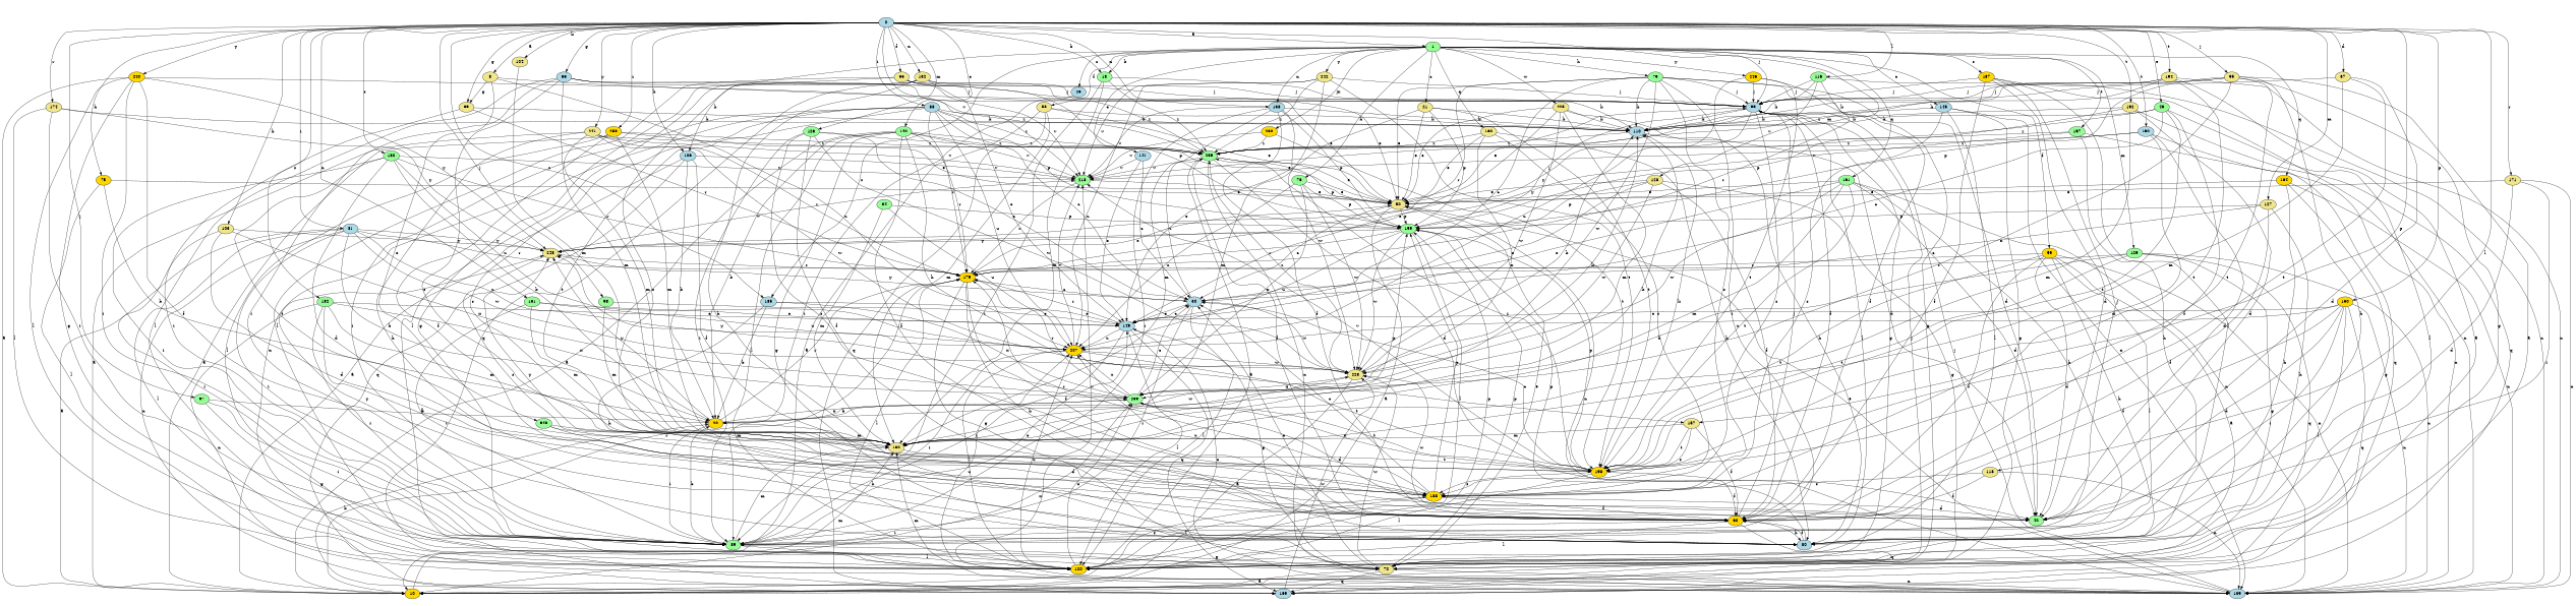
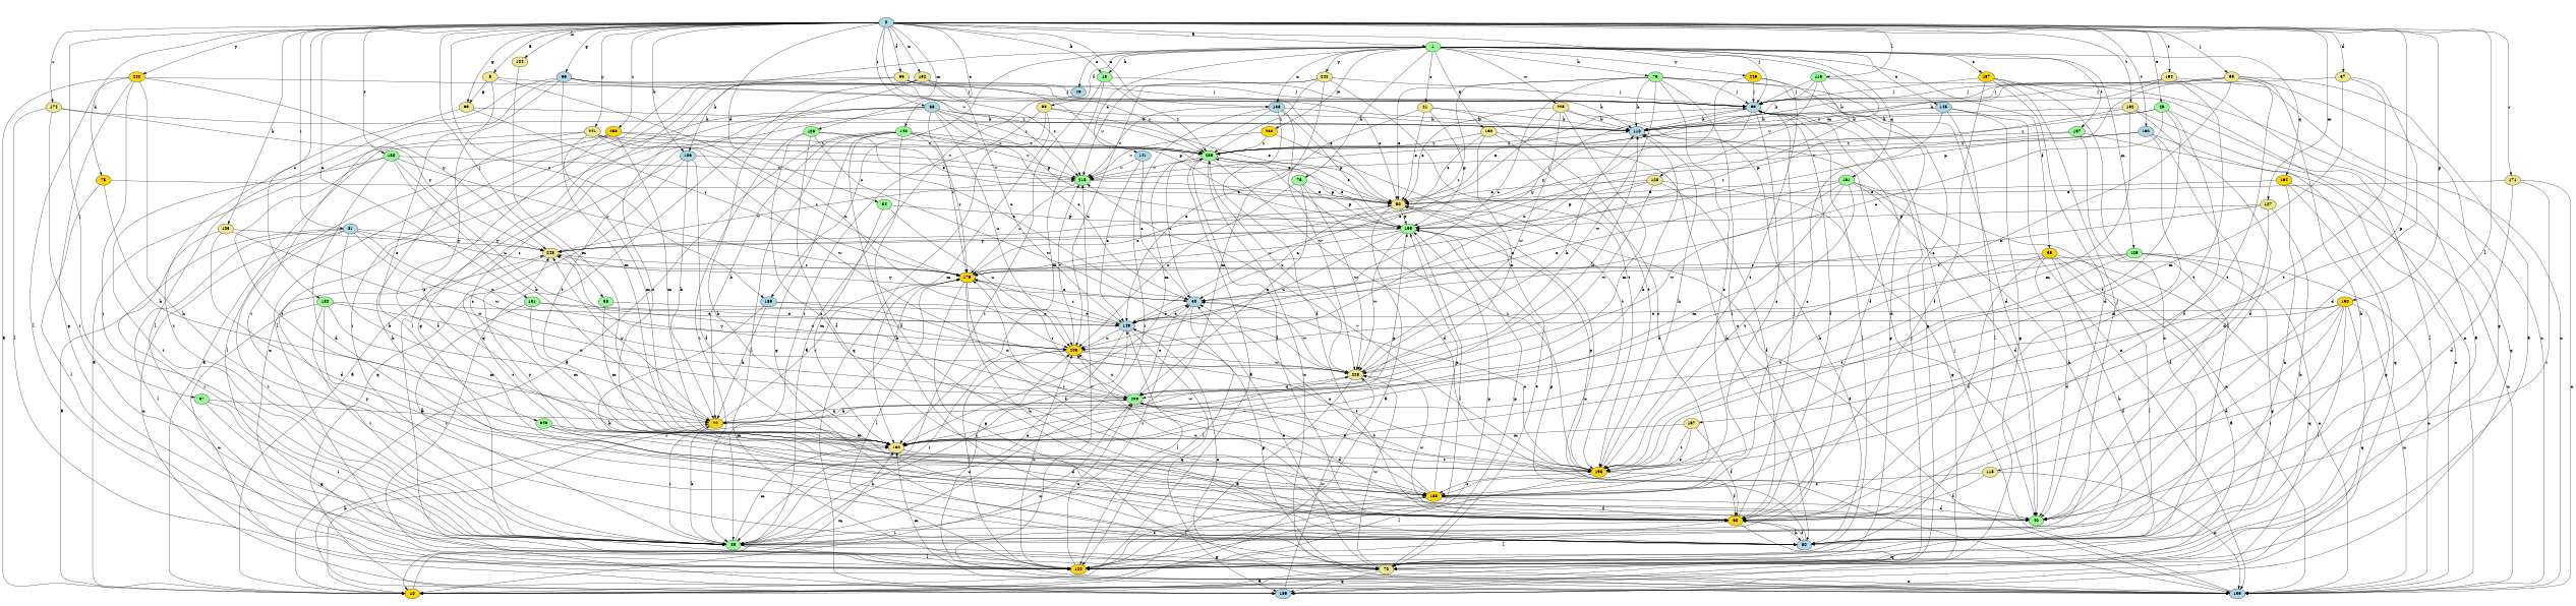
  strict digraph {
    node [fillcolor=khaki style=filled]
    0 [fillcolor=lightblue]
    1 [fillcolor=palegreen]
    8
    18 [fillcolor=palegreen]
    34 [fillcolor=palegreen]
    37
    49 [fillcolor=palegreen]
    55
    66 [fillcolor=lightblue]
    69
    75 [fillcolor=gold]
    81 [fillcolor=lightblue]
    88 [fillcolor=lightblue]
    95
    97 [fillcolor=palegreen]
    98 [fillcolor=palegreen]
    99 [fillcolor=lightblue]
    103
    104
    106 [fillcolor=lightblue]
    116 [fillcolor=palegreen]
    118
    126 [fillcolor=palegreen]
    127
    131 [fillcolor=palegreen]
    132
    138 [fillcolor=lightblue]
    140 [fillcolor=palegreen]
    150 [fillcolor=gold]
    157
    171
    n32 [label=174]
    180 [fillcolor=palegreen]
    182 [fillcolor=palegreen]
    185 [fillcolor=lightblue]
    190 [fillcolor=lightblue]
    192
    194
    218 [fillcolor=palegreen]
    240 [fillcolor=gold]
    241
    258 [fillcolor=gold]
    21
    26 [fillcolor=lightblue]
    58
    59 [fillcolor=gold]
    76 [fillcolor=palegreen]
    79 [fillcolor=palegreen]
    128
    129 [fillcolor=palegreen]
    141 [fillcolor=lightblue]
    145 [fillcolor=lightblue]
    160
    161 [fillcolor=palegreen]
    164 [fillcolor=gold]
    187 [fillcolor=gold]
    197 [fillcolor=palegreen]
    225
    230 [fillcolor=gold]
    242
    246 [fillcolor=gold]
    n62 [fillcolor=palegreen label=948]
-   208 [fillcolor=gold label=207]
+   208 [fillcolor=gold]
    259 [fillcolor=palegreen]
    130
    89 [fillcolor=palegreen]
    159 [fillcolor=palegreen]
    198 [fillcolor=gold]
    40 [fillcolor=palegreen]
    110 [fillcolor=lightblue]
    30 [fillcolor=lightblue]
    120 [fillcolor=gold]
    60 [fillcolor=gold]
    50
    70
    188 [fillcolor=gold]
    179 [fillcolor=gold]
    20 [fillcolor=gold]
    10 [fillcolor=gold]
    228
    248
    139 [fillcolor=lightblue]
    239 [fillcolor=palegreen]
    80 [fillcolor=lightblue]
    149 [fillcolor=lightblue]
    169 [fillcolor=lightblue]
    0 -> 1 [label=a]
    0 -> 8 [label=a]
    0 -> 18 [label=b]
+   0 -> 34 [label=d]
    0 -> 37 [label=d]
    0 -> 49 [label=e]
    0 -> 55 [label=f]
    0 -> 66 [label=g]
    0 -> 69 [label=g]
    0 -> 75 [label=h]
    0 -> 81 [label=i]
    0 -> 88 [label=i]
    0 -> 95 [label=j]
    0 -> 97 [label=j]
    0 -> 98 [label=j]
    0 -> 99 [label=j]
    0 -> 103 [label=k]
    0 -> 104 [label=k]
    0 -> 106 [label=k]
    0 -> 116 [label=l]
    0 -> 118 [label=l]
    0 -> 126 [label=m]
    0 -> 127 [label=m]
    0 -> 131 [label=n]
    0 -> 132 [label=n]
    0 -> 138 [label=n]
    0 -> 140 [label=o]
    0 -> 150 [label=p]
    0 -> 157 [label=p]
    0 -> 171 [label=r]
    0 -> n32 [label=r]
    0 -> 180 [label=s]
    0 -> 182 [label=s]
    0 -> 185 [label=s]
    0 -> 190 [label=t]
    0 -> 192 [label=t]
    0 -> 194 [label=t]
    0 -> 218 [label=v]
    0 -> 240 [label=y]
    0 -> 241 [label=y]
    0 -> 258 [label=z]
    1 -> 18 [label=b]
    1 -> 106 [label=k]
    1 -> 138 [label=n]
    1 -> 185 [label=s]
    1 -> 21 [label=c]
    1 -> 26 [label=c]
    1 -> 58 [label=f]
    1 -> 59 [label=f]
    1 -> 76 [label=h]
    1 -> 79 [label=h]
    1 -> 128 [label=m]
    1 -> 129 [label=m]
    1 -> 141 [label=o]
    1 -> 145 [label=o]
    1 -> 160 [label=q]
    1 -> 161 [label=q]
    1 -> 164 [label=q]
    1 -> 187 [label=s]
    1 -> 197 [label=t]
    1 -> 225 [label=w]
    1 -> 230 [label=x]
    1 -> 242 [label=y]
    1 -> 246 [label=y]
    8 -> 69 [label=g]
    8 -> n62 [label=o]
    8 -> 208 [label=u]
    8 -> 259 [label=z]
    18 -> 99 [label=j]
    18 -> 259 [label=z]
    18 -> 130 [label=m]
    18 -> 89 [label=i]
    34 -> 208 [label=u]
    34 -> 130 [label=m]
    34 -> 159 [label=p]
    37 -> 99 [label=j]
    37 -> 130 [label=m]
    37 -> 198 [label=t]
    37 -> 40 [label=d]
    49 -> 259 [label=z]
    49 -> 198 [label=t]
    49 -> 110 [label=k]
    49 -> 30 [label=c]
    49 -> 120 [label=l]
    49 -> 60 [label=f]
    55 -> 99 [label=j]
    55 -> 218 [label=v]
    55 -> 159 [label=p]
    55 -> 120 [label=l]
    55 -> 50 [label=e]
    55 -> 70 [label=g]
    66 -> 99 [label=j]
    66 -> 259 [label=z]
    66 -> 130 [label=m]
    66 -> 89 [label=i]
    66 -> 110 [label=k]
    66 -> 120 [label=l]
    66 -> 188 [label=s]
    69 -> 89 [label=i]
    69 -> 110 [label=k]
    69 -> 179 [label=r]
    75 -> 120 [label=l]
    75 -> 50 [label=e]
    75 -> 20 [label=b]
    81 -> 208 [label=u]
    81 -> 89 [label=i]
    81 -> 120 [label=l]
    81 -> 179 [label=r]
    81 -> 20 [label=b]
    81 -> 10 [label=a]
    81 -> 228 [label=w]
    81 -> 248 [label=y]
    81 -> 139 [label=n]
    88 -> 208 [label=u]
    88 -> 259 [label=z]
    88 -> 89 [label=i]
    88 -> 159 [label=p]
    88 -> 198 [label=t]
    88 -> 110 [label=k]
    88 -> 30 [label=c]
    88 -> 188 [label=s]
    88 -> 179 [label=r]
    88 -> 139 [label=n]
    95 -> 99 [label=j]
    95 -> 159 [label=p]
    95 -> 198 [label=t]
    95 -> 110 [label=k]
    95 -> 70 [label=g]
    95 -> 10 [label=a]
    95 -> 239 [label=x]
    95 -> 80 [label=h]
    97 -> 89 [label=i]
    97 -> 70 [label=g]
    97 -> 20 [label=b]
    98 -> 130 [label=m]
    98 -> 149 [label=o]
    99 -> 110 [label=k]
    99 -> 120 [label=l]
    99 -> 60 [label=f]
    99 -> 50 [label=e]
    99 -> 70 [label=g]
    99 -> 188 [label=s]
    99 -> 248 [label=y]
    103 -> 89 [label=i]
    103 -> 40 [label=d]
    103 -> 248 [label=y]
    103 -> 239 [label=x]
    104 -> 130 [label=m]
    106 -> 218 [label=v]
    106 -> 60 [label=f]
    106 -> 20 [label=b]
    106 -> 10 [label=a]
    106 -> 169 [label=q]
    116 -> 99 [label=j]
    116 -> 218 [label=v]
    116 -> 110 [label=k]
    116 -> 179 [label=r]
    116 -> 139 [label=n]
    118 -> 60 [label=f]
    118 -> 188 [label=s]
    118 -> 139 [label=n]
    126 -> 259 [label=z]
    126 -> 89 [label=i]
    126 -> 30 [label=c]
    126 -> 60 [label=f]
    126 -> 188 [label=s]
    126 -> 228 [label=w]
    127 -> 159 [label=p]
    127 -> 30 [label=c]
    127 -> 60 [label=f]
    127 -> 80 [label=h]
    131 -> 208 [label=u]
    131 -> 130 [label=m]
    131 -> 89 [label=i]
    131 -> 149 [label=o]
    132 -> 99 [label=j]
    132 -> 120 [label=l]
    132 -> 50 [label=e]
    132 -> 188 [label=s]
    132 -> 80 [label=h]
    132 -> 149 [label=o]
    132 -> 169 [label=q]
    138 -> 218 [label=v]
    138 -> 130 [label=m]
    138 -> 89 [label=i]
    138 -> 159 [label=p]
    138 -> 110 [label=k]
    138 -> 60 [label=f]
    138 -> 228 [label=w]
    140 -> 218 [label=v]
    140 -> 259 [label=z]
    140 -> 120 [label=l]
    140 -> 60 [label=f]
    140 -> 50 [label=e]
    140 -> 70 [label=g]
    140 -> 179 [label=r]
    140 -> 20 [label=b]
    140 -> 10 [label=a]
-   140 -> 157 [label=h]
+   140 -> 80 [label=h]
    150 -> 208 [label=u]
    150 -> 89 [label=i]
    150 -> 40 [label=d]
    150 -> 120 [label=l]
    150 -> 60 [label=f]
    150 -> 139 [label=n]
    150 -> 149 [label=o]
    150 -> 169 [label=q]
    157 -> 130 [label=m]
    157 -> 198 [label=t]
    157 -> 60 [label=f]
    157 -> 188 [label=s]
    171 -> 89 [label=i]
    171 -> 40 [label=d]
    171 -> 50 [label=e]
    171 -> 139 [label=n]
    n32 -> 89 [label=i]
    n32 -> 110 [label=k]
    n32 -> 120 [label=l]
    n32 -> 248 [label=y]
    180 -> 218 [label=v]
    180 -> 208 [label=u]
    180 -> 89 [label=i]
    180 -> 198 [label=t]
    180 -> 40 [label=d]
    180 -> 179 [label=r]
    180 -> 20 [label=b]
    182 -> 130 [label=m]
    182 -> 89 [label=i]
    182 -> 60 [label=f]
    182 -> 139 [label=n]
    182 -> 239 [label=x]
    182 -> 149 [label=o]
    185 -> 20 [label=b]
    185 -> 239 [label=x]
    185 -> 80 [label=h]
    185 -> 149 [label=o]
    190 -> 218 [label=v]
    190 -> 259 [label=z]
    190 -> 40 [label=d]
    190 -> 188 [label=s]
    190 -> 169 [label=q]
    192 -> 130 [label=m]
    192 -> 159 [label=p]
    192 -> 40 [label=d]
    192 -> 110 [label=k]
    192 -> 169 [label=q]
    194 -> 99 [label=j]
    194 -> 259 [label=z]
    194 -> 198 [label=t]
    194 -> 110 [label=k]
    194 -> 10 [label=a]
    194 -> 139 [label=n]
    218 -> 50 [label=e]
    218 -> 179 [label=r]
    240 -> 99 [label=j]
    240 -> 89 [label=i]
    240 -> 120 [label=l]
    240 -> 70 [label=g]
    240 -> 10 [label=a]
    240 -> 248 [label=y]
-   240 -> 80 [label=f]
+   240 -> 80 [label=h]
    241 -> 218 [label=v]
    241 -> 259 [label=z]
    241 -> 130 [label=m]
    241 -> 179 [label=r]
    241 -> 10 [label=a]
    241 -> 228 [label=w]
    241 -> 80 [label=h]
    258 -> 259 [label=z]
    258 -> 130 [label=m]
    258 -> 120 [label=l]
    258 -> 60 [label=f]
    258 -> 50 [label=e]
    258 -> 10 [label=a]
    21 -> 159 [label=p]
    21 -> 198 [label=t]
    21 -> 110 [label=k]
    21 -> 50 [label=e]
    21 -> 149 [label=o]
    26 -> 89 [label=i]
    58 -> 130 [label=m]
    58 -> 110 [label=k]
    58 -> 50 [label=e]
    58 -> 10 [label=a]
    58 -> 169 [label=q]
    59 -> 198 [label=t]
    59 -> 40 [label=d]
    59 -> 120 [label=l]
    59 -> 60 [label=f]
    59 -> 179 [label=r]
    59 -> 10 [label=a]
    59 -> 139 [label=n]
    59 -> 80 [label=h]
    76 -> 208 [label=u]
    76 -> 159 [label=p]
    76 -> 50 [label=e]
    76 -> 228 [label=w]
    76 -> 239 [label=x]
    79 -> 99 [label=j]
    79 -> 89 [label=i]
    79 -> 40 [label=d]
    79 -> 110 [label=k]
    79 -> 30 [label=c]
    79 -> 50 [label=e]
    79 -> 70 [label=g]
    79 -> 188 [label=s]
    79 -> 179 [label=r]
    79 -> 228 [label=w]
    128 -> 159 [label=p]
    128 -> 60 [label=f]
    128 -> 50 [label=e]
    128 -> 70 [label=g]
    128 -> 228 [label=w]
    128 -> 149 [label=o]
    129 -> 198 [label=t]
    129 -> 70 [label=g]
    129 -> 179 [label=r]
    129 -> 20 [label=b]
    129 -> 139 [label=n]
    129 -> 169 [label=q]
    141 -> 218 [label=v]
    141 -> 30 [label=c]
    141 -> 149 [label=o]
    145 -> 110 [label=k]
    145 -> 120 [label=l]
    145 -> 70 [label=g]
    145 -> 188 [label=s]
    145 -> 139 [label=n]
    160 -> 259 [label=z]
    160 -> 50 [label=e]
    160 -> 188 [label=s]
    160 -> 239 [label=x]
    160 -> 80 [label=h]
    161 -> 130 [label=m]
    161 -> 198 [label=t]
    161 -> 40 [label=d]
    161 -> 50 [label=e]
    161 -> 228 [label=w]
    161 -> 139 [label=n]
    161 -> 80 [label=h]
    161 -> 149 [label=o]
    164 -> 50 [label=e]
    164 -> 70 [label=g]
    164 -> 139 [label=n]
    164 -> 80 [label=h]
    187 -> 99 [label=j]
    187 -> 89 [label=i]
    187 -> 40 [label=d]
    187 -> 120 [label=l]
    187 -> 60 [label=f]
    187 -> 139 [label=n]
    197 -> 259 [label=z]
    197 -> 248 [label=y]
    197 -> 139 [label=n]
    197 -> 80 [label=h]
    225 -> 130 [label=m]
    225 -> 40 [label=d]
    225 -> 110 [label=k]
    225 -> 50 [label=e]
    225 -> 228 [label=w]
    225 -> 149 [label=o]
    230 -> 218 [label=v]
    230 -> 259 [label=z]
    230 -> 198 [label=t]
    242 -> 99 [label=j]
    242 -> 218 [label=v]
    242 -> 208 [label=u]
    242 -> 259 [label=z]
    242 -> 130 [label=m]
    242 -> 198 [label=t]
    246 -> 99 [label=j]
    246 -> 208 [label=u]
    246 -> 198 [label=t]
    246 -> 60 [label=f]
    n62 -> 130 [label=m]
    n62 -> 40 [label=d]
    n62 -> 80 [label=h]
    208 -> 218 [label=v]
    208 -> 89 [label=i]
    208 -> 198 [label=t]
    208 -> 120 [label=l]
    208 -> 228 [label=w]
    259 -> 218 [label=v]
    259 -> 159 [label=p]
    259 -> 40 [label=d]
    259 -> 60 [label=f]
    259 -> 50 [label=e]
    259 -> 10 [label=a]
    259 -> 139 [label=n]
    130 -> 159 [label=p]
    130 -> 198 [label=t]
    130 -> 110 [label=k]
    89 -> 130 [label=m]
    89 -> 120 [label=l]
    89 -> 70 [label=g]
    89 -> 20 [label=b]
    89 -> 149 [label=o]
    159 -> 99 [label=j]
    159 -> 208 [label=u]
    159 -> 120 [label=l]
    159 -> 179 [label=r]
    159 -> 228 [label=w]
    159 -> 248 [label=y]
    198 -> 218 [label=v]
    198 -> 259 [label=z]
    198 -> 159 [label=p]
    198 -> 110 [label=k]
    198 -> 30 [label=c]
    198 -> 120 [label=l]
    198 -> 60 [label=f]
    198 -> 188 [label=s]
    198 -> 239 [label=x]
    110 -> 259 [label=z]
    110 -> 80 [label=h]
    30 -> 259 [label=z]
    30 -> 89 [label=i]
    30 -> 120 [label=l]
    30 -> 228 [label=w]
    30 -> 248 [label=y]
    30 -> 149 [label=o]
    120 -> 208 [label=u]
    120 -> 159 [label=p]
    120 -> 188 [label=s]
    120 -> 239 [label=x]
    60 -> 99 [label=j]
    60 -> 208 [label=u]
    60 -> 89 [label=i]
    60 -> 120 [label=l]
    60 -> 228 [label=w]
    60 -> 80 [label=h]
    60 -> 169 [label=q]
    50 -> 159 [label=p]
    50 -> 30 [label=c]
    50 -> 10 [label=a]
    50 -> 139 [label=n]
    70 -> 99 [label=j]
    70 -> 159 [label=p]
    70 -> 30 [label=c]
    70 -> 50 [label=e]
    70 -> 10 [label=a]
    70 -> 228 [label=w]
    70 -> 139 [label=n]
    70 -> 169 [label=q]
    188 -> 159 [label=p]
    188 -> 40 [label=d]
    188 -> 30 [label=c]
    188 -> 120 [label=l]
    188 -> 60 [label=f]
    188 -> 179 [label=r]
    188 -> 248 [label=y]
    179 -> 30 [label=c]
    179 -> 120 [label=l]
    179 -> 60 [label=f]
    179 -> 50 [label=e]
    179 -> 70 [label=g]
    179 -> 80 [label=h]
    20 -> 130 [label=m]
    20 -> 89 [label=i]
    20 -> 179 [label=r]
    20 -> 228 [label=w]
    20 -> 248 [label=y]
    20 -> 239 [label=x]
    10 -> 130 [label=m]
    10 -> 179 [label=r]
    10 -> 239 [label=x]
    228 -> 259 [label=z]
    228 -> 110 [label=k]
    228 -> 10 [label=a]
    228 -> 239 [label=x]
    248 -> 218 [label=v]
    248 -> 188 [label=s]
    248 -> 179 [label=r]
    139 -> 99 [label=j]
    139 -> 218 [label=v]
    139 -> 208 [label=u]
    139 -> 130 [label=m]
    139 -> 50 [label=e]
    139 -> 149 [label=o]
    239 -> 208 [label=u]
    239 -> 198 [label=t]
    239 -> 40 [label=d]
    239 -> 110 [label=k]
    239 -> 30 [label=c]
    239 -> 179 [label=r]
    239 -> 20 [label=b]
    239 -> 248 [label=y]
    80 -> 159 [label=p]
    80 -> 60 [label=f]
    80 -> 248 [label=y]
    149 -> 208 [label=u]
    149 -> 89 [label=i]
    149 -> 30 [label=c]
    149 -> 120 [label=l]
    149 -> 70 [label=g]
    149 -> 179 [label=r]
    149 -> 169 [label=q]
    169 -> 20 [label=b]
    169 -> 228 [label=w]
  }
